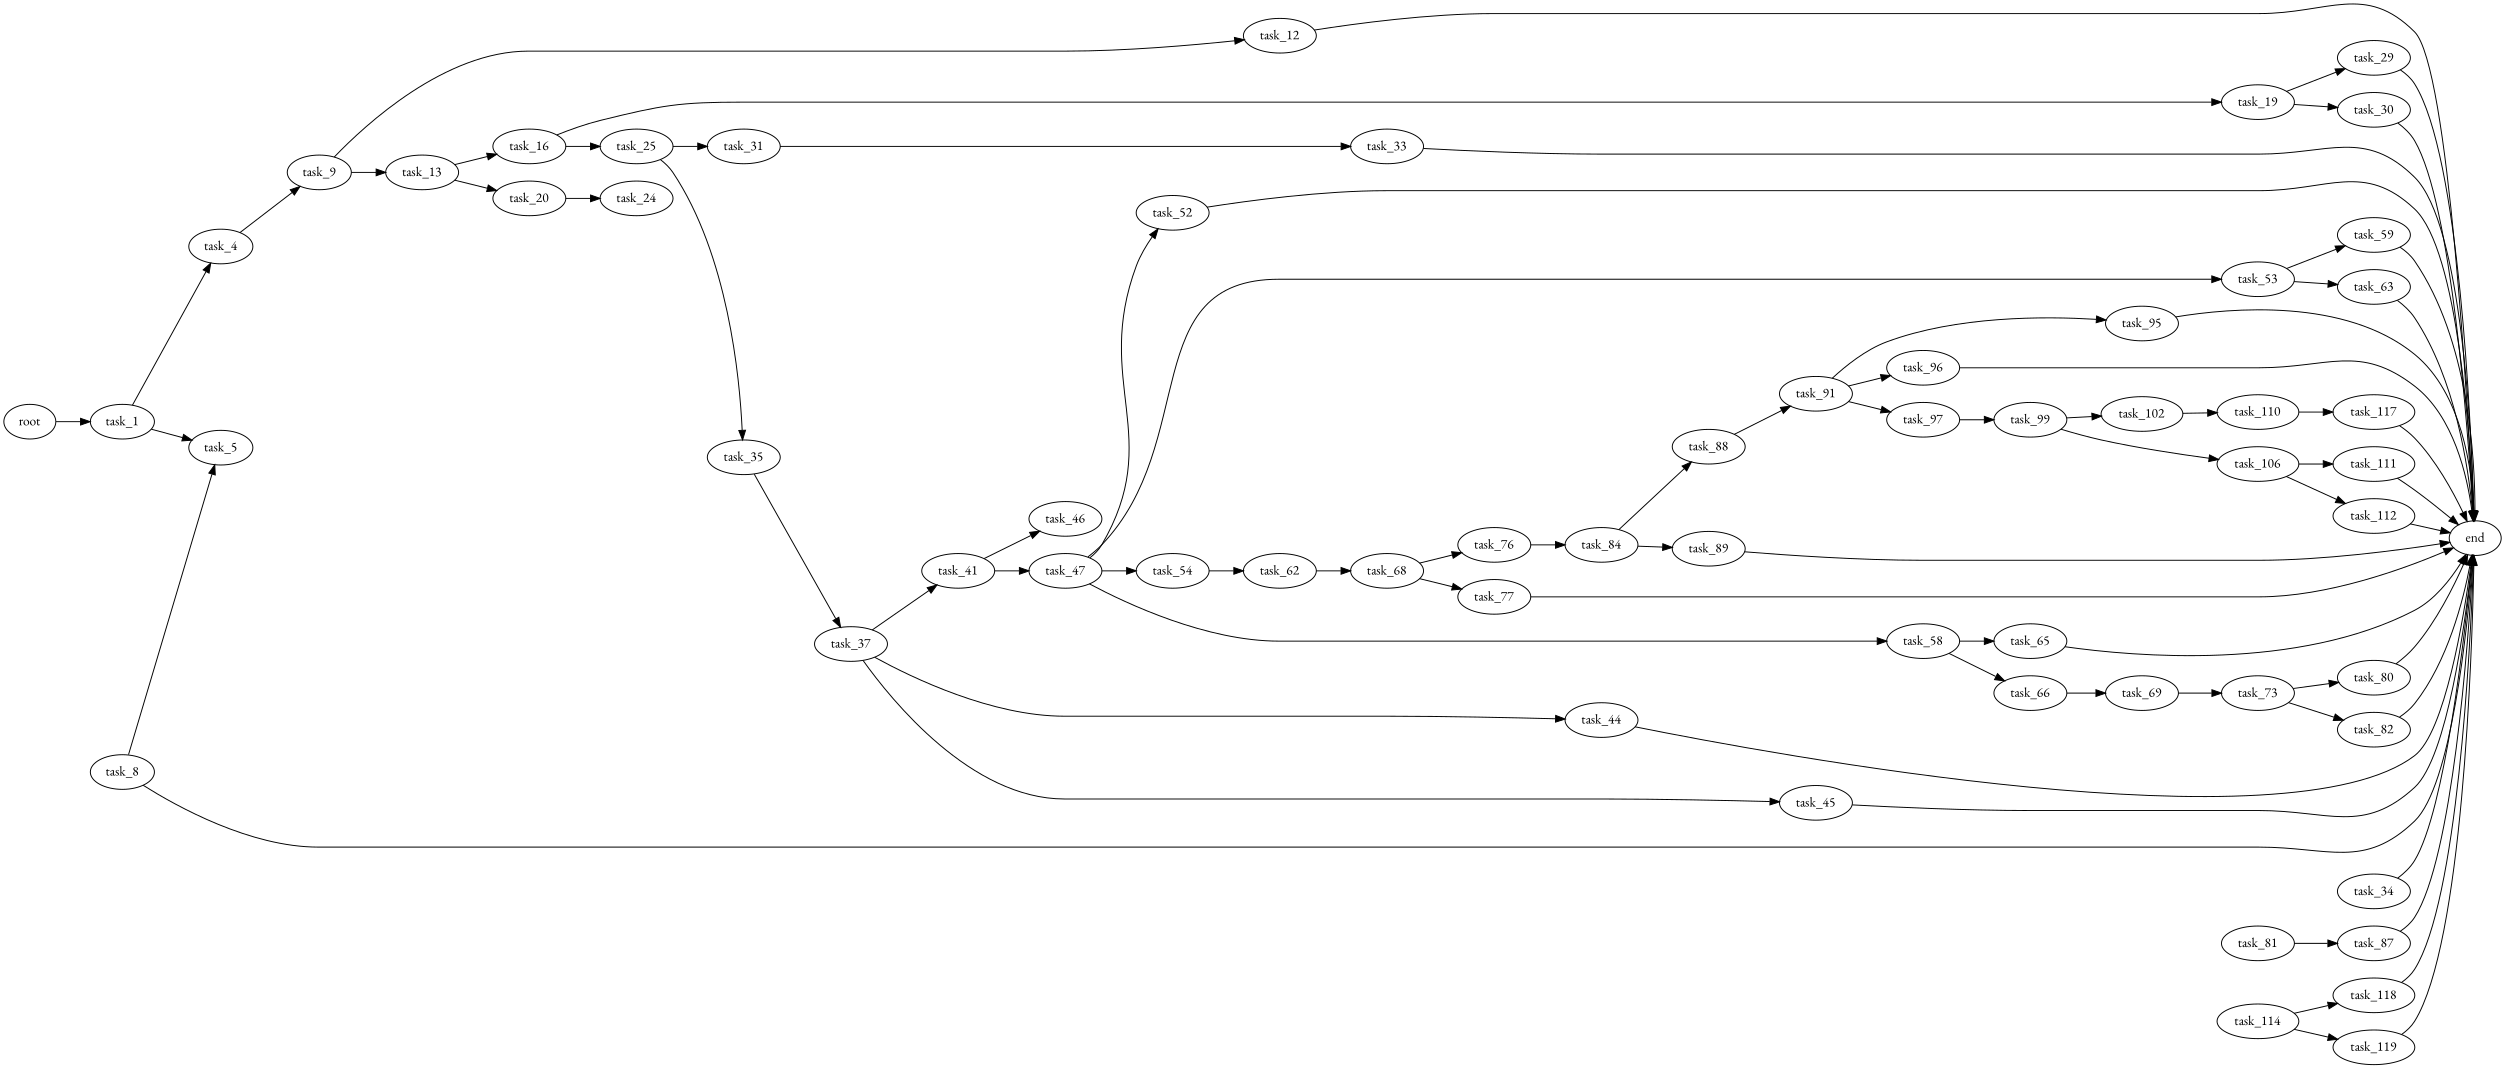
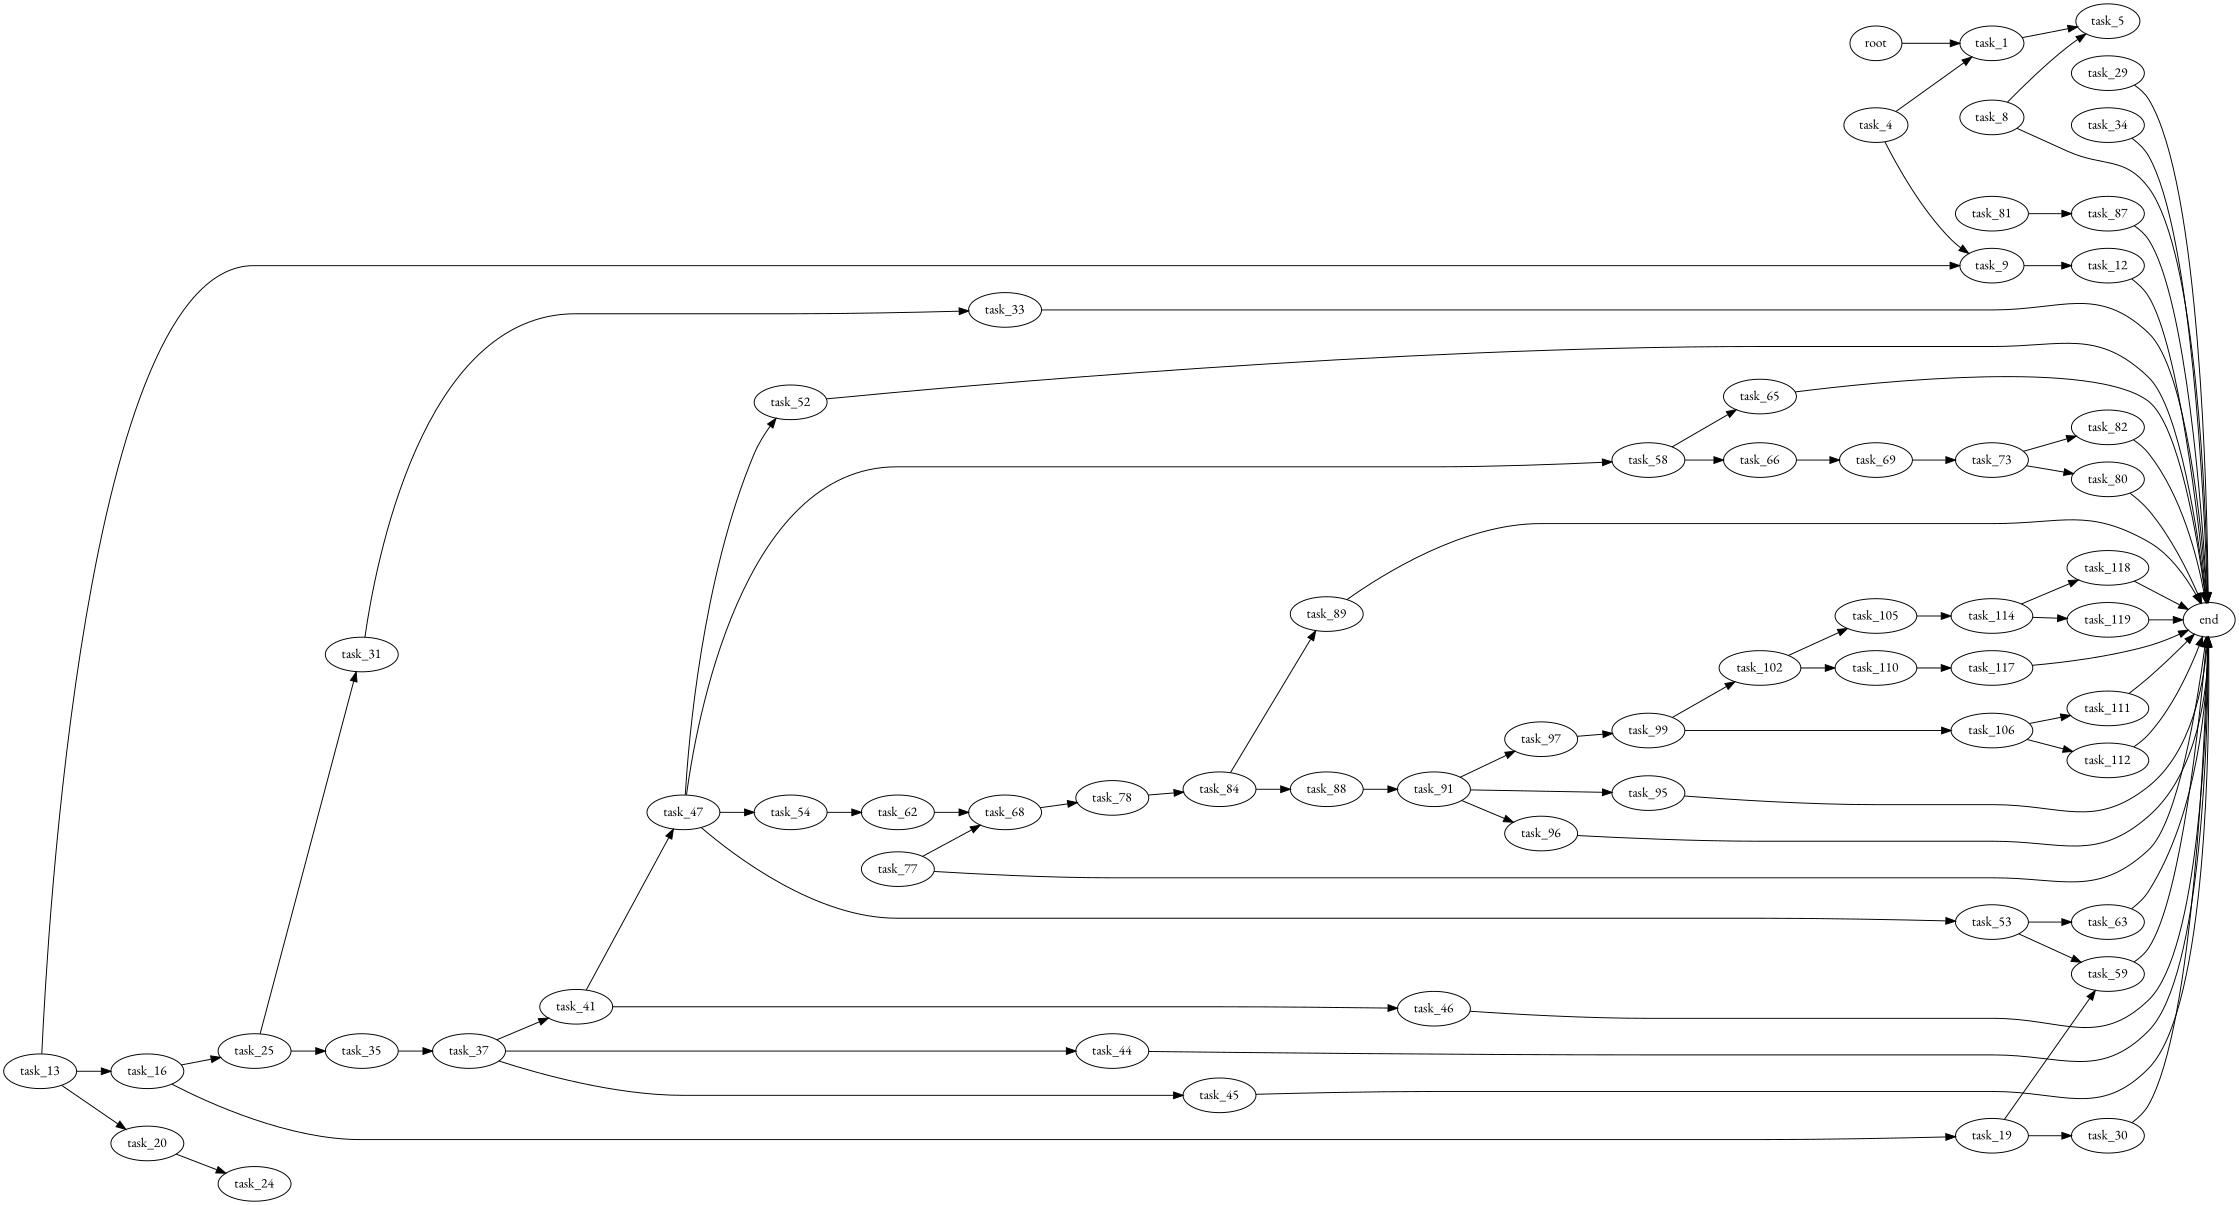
  digraph {
    fontname="EB Garamond"
    rankdir=LR
    node [fontname="EB Garamond"]
    edge [fontname="EB Garamond"]
    root
    task_1
    task_4
    task_5
    task_9
    task_12
    task_13
    task_8
    end
    task_16
    task_20
    task_19
    task_25
    task_24
    task_29
    task_30
    task_31
    task_35
    task_33
    task_37
    task_34
    task_41
    task_44
    task_45
    task_46
    task_47
    task_52
    task_53
    task_54
    task_58
    task_59
    task_63
    task_62
    task_65
    task_66
    task_68
    task_69
-   task_76
+   task_76 [label=task_78]
    task_77
    task_73
    task_84
    task_80
    task_82
    task_81
    task_87
    task_88
    task_89
    task_91
    task_95
    task_96
    task_97
    task_99
    task_102
    task_106
+   task_105
    task_110
    task_111
    task_112
    task_114
    task_117
    task_118
    task_119
    root -> task_1
-   task_1 -> task_4
+   task_4 -> task_1
    task_1 -> task_5
    task_4 -> task_9
    task_9 -> task_12
-   task_9 -> task_13
+   task_13 -> task_9
    task_12 -> end
    task_13 -> task_16
    task_13 -> task_20
    task_8 -> task_5
    task_8 -> end
    task_16 -> task_19
    task_16 -> task_25
    task_20 -> task_24
-   task_19 -> task_29
+   task_19 -> task_59
    task_19 -> task_30
    task_25 -> task_31
    task_25 -> task_35
    task_29 -> end
    task_30 -> end
    task_31 -> task_33
    task_35 -> task_37
    task_33 -> end
    task_37 -> task_41
    task_37 -> task_44
    task_37 -> task_45
    task_34 -> end
    task_41 -> task_46
    task_41 -> task_47
    task_44 -> end
    task_45 -> end
+   task_46 -> end
    task_47 -> task_52
    task_47 -> task_53
    task_47 -> task_54
    task_47 -> task_58
    task_52 -> end
    task_53 -> task_59
    task_53 -> task_63
    task_54 -> task_62
    task_58 -> task_65
    task_58 -> task_66
    task_59 -> end
    task_63 -> end
    task_62 -> task_68
    task_65 -> end
    task_66 -> task_69
    task_68 -> task_76
-   task_68 -> task_77
+   task_77 -> task_68
    task_69 -> task_73
    task_76 -> task_84
    task_77 -> end
    task_73 -> task_80
    task_73 -> task_82
    task_84 -> task_88
    task_84 -> task_89
    task_80 -> end
    task_82 -> end
    task_81 -> task_87
    task_87 -> end
    task_88 -> task_91
    task_89 -> end
    task_91 -> task_95
    task_91 -> task_96
    task_91 -> task_97
    task_95 -> end
    task_96 -> end
    task_97 -> task_99
    task_99 -> task_102
    task_99 -> task_106
+   task_102 -> task_105
    task_102 -> task_110
    task_106 -> task_111
    task_106 -> task_112
+   task_105 -> task_114
    task_110 -> task_117
    task_111 -> end
    task_112 -> end
    task_114 -> task_118
    task_114 -> task_119
    task_117 -> end
    task_118 -> end
    task_119 -> end
  }
